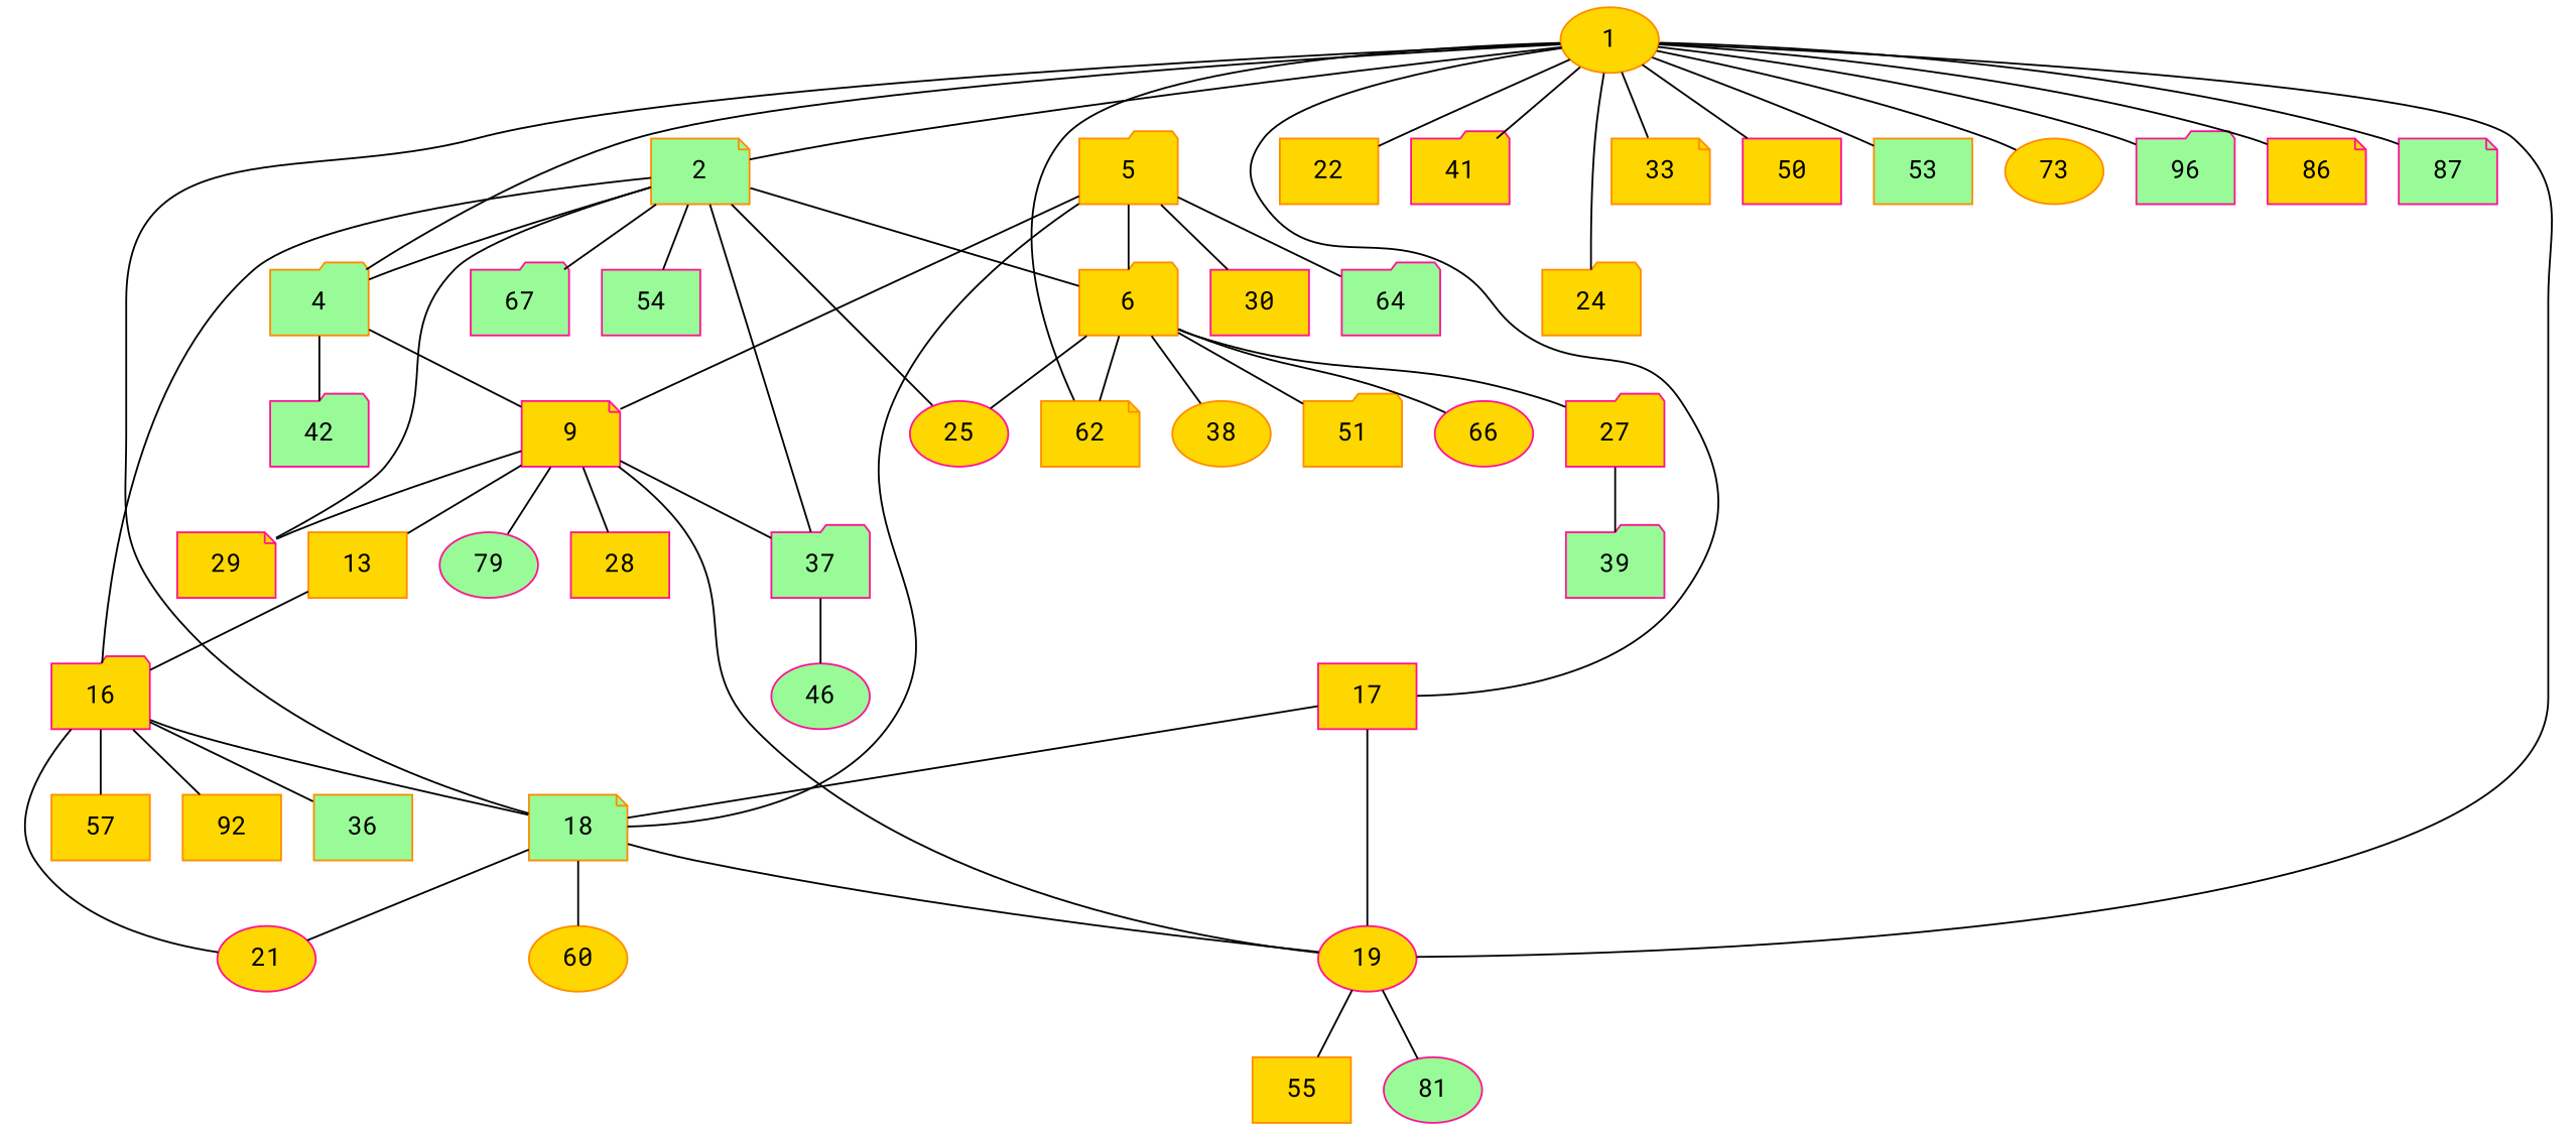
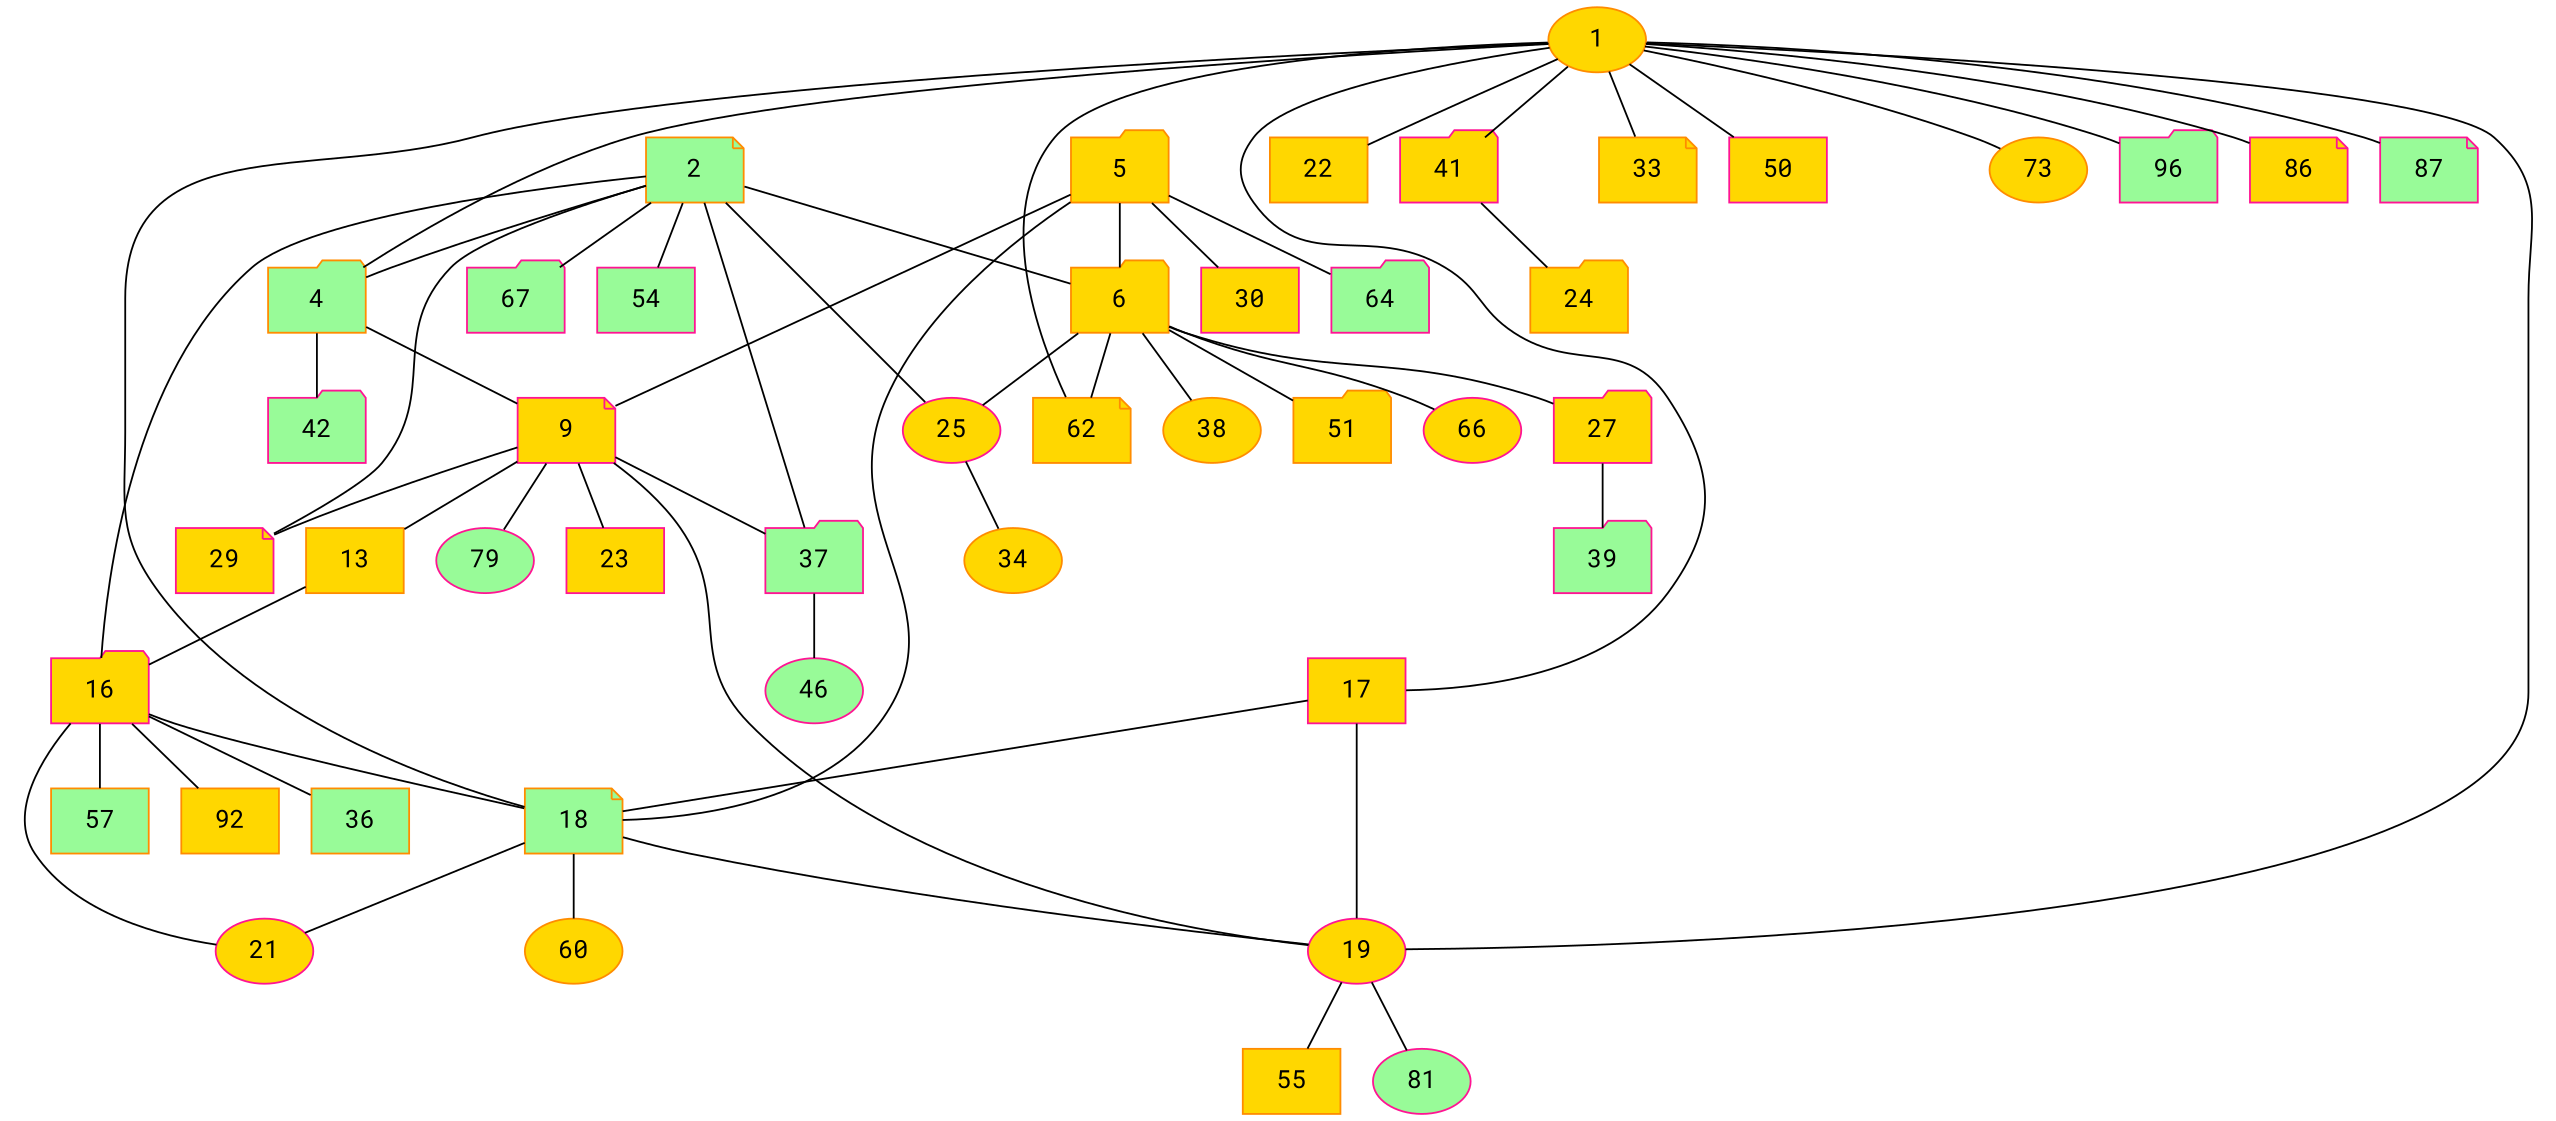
  graph {
    fontname="Roboto Mono"
    node [color=deeppink fillcolor=gold fontname="Roboto Mono" shape=folder style=filled]
    edge [fontname="Roboto Mono"]
    1 [color=darkorange shape=ellipse super="+20+72"]
    2 [color=darkorange fillcolor=palegreen shape=note super="+3+15"]
    4 [color=darkorange fillcolor=palegreen]
    17 [shape=box]
    18 [color=darkorange fillcolor=palegreen shape=note super="+40+56"]
    19 [shape=ellipse]
    22 [color=darkorange shape=box]
    24 [color=darkorange]
    33 [color=darkorange shape=note]
    41
    50 [shape=box super="+84+75"]
-   53 [color=darkorange fillcolor=palegreen shape=box]
    62 [color=darkorange shape=note]
    73 [color=darkorange shape=ellipse]
    n15 [fillcolor=palegreen label=96]
    86 [shape=note]
    87 [fillcolor=palegreen shape=note]
    6 [color=darkorange super="+7+48"]
    16 [super="+26"]
    25 [shape=ellipse super="+31+52+61+65+71+32"]
    29 [shape=note super="+74"]
    37 [fillcolor=palegreen super="+69+43"]
    54 [fillcolor=palegreen shape=box super="+82"]
    67 [fillcolor=palegreen]
    9 [shape=note super="+12+11+88+10"]
    42 [fillcolor=palegreen]
    21 [shape=ellipse]
    60 [color=darkorange shape=ellipse]
    55 [color=darkorange shape=box]
    81 [fillcolor=palegreen shape=ellipse super="+85"]
    27 [super="+63"]
    38 [color=darkorange shape=ellipse]
    51 [color=darkorange]
    66 [shape=ellipse]
    13 [color=darkorange shape=box super="+14+44"]
    36 [color=darkorange fillcolor=palegreen shape=box]
-   57 [color=darkorange shape=box]
+   57 [color=darkorange fillcolor=palegreen shape=box]
    92 [color=darkorange shape=box]
+   34 [color=darkorange shape=ellipse]
    46 [fillcolor=palegreen shape=ellipse]
-   23 [shape=box super="+78" label=28]
+   23 [shape=box super="+78"]
    79 [fillcolor=palegreen shape=ellipse]
    5 [color=darkorange super="+8+45+28"]
    30 [shape=box]
    64 [fillcolor=palegreen super="+70"]
    39 [fillcolor=palegreen]
-   1 -- 2 [weight=2]
    1 -- 4
    1 -- 17
    1 -- 18
    1 -- 19 [weight=2]
    1 -- 22
-   1 -- 24
+   41 -- 24
    1 -- 33
    1 -- 41
    1 -- 50
-   1 -- 53
    1 -- 62
    1 -- 73
    1 -- n15
    1 -- 86
    1 -- 87
    2 -- 4 [weight=2]
    2 -- 6 [weight=2]
    2 -- 16
    2 -- 25
    2 -- 29
    2 -- 37
    2 -- 54
    2 -- 67
    4 -- 9
    4 -- 42
    17 -- 18
    17 -- 19
    18 -- 19
    18 -- 21
    18 -- 60
    19 -- 55
    19 -- 81
    6 -- 62
    6 -- 25
    6 -- 27
    6 -- 38
    6 -- 51
    6 -- 66
    16 -- 18
    16 -- 21
    16 -- 36
    16 -- 57
    16 -- 92
+   25 -- 34
    37 -- 46
    9 -- 19
    9 -- 29
    9 -- 37
    9 -- 13
    9 -- 23
    9 -- 79
    27 -- 39
    13 -- 16 [weight=2]
    5 -- 18
    5 -- 6 [weight=4]
    5 -- 9
    5 -- 30
    5 -- 64
  }
